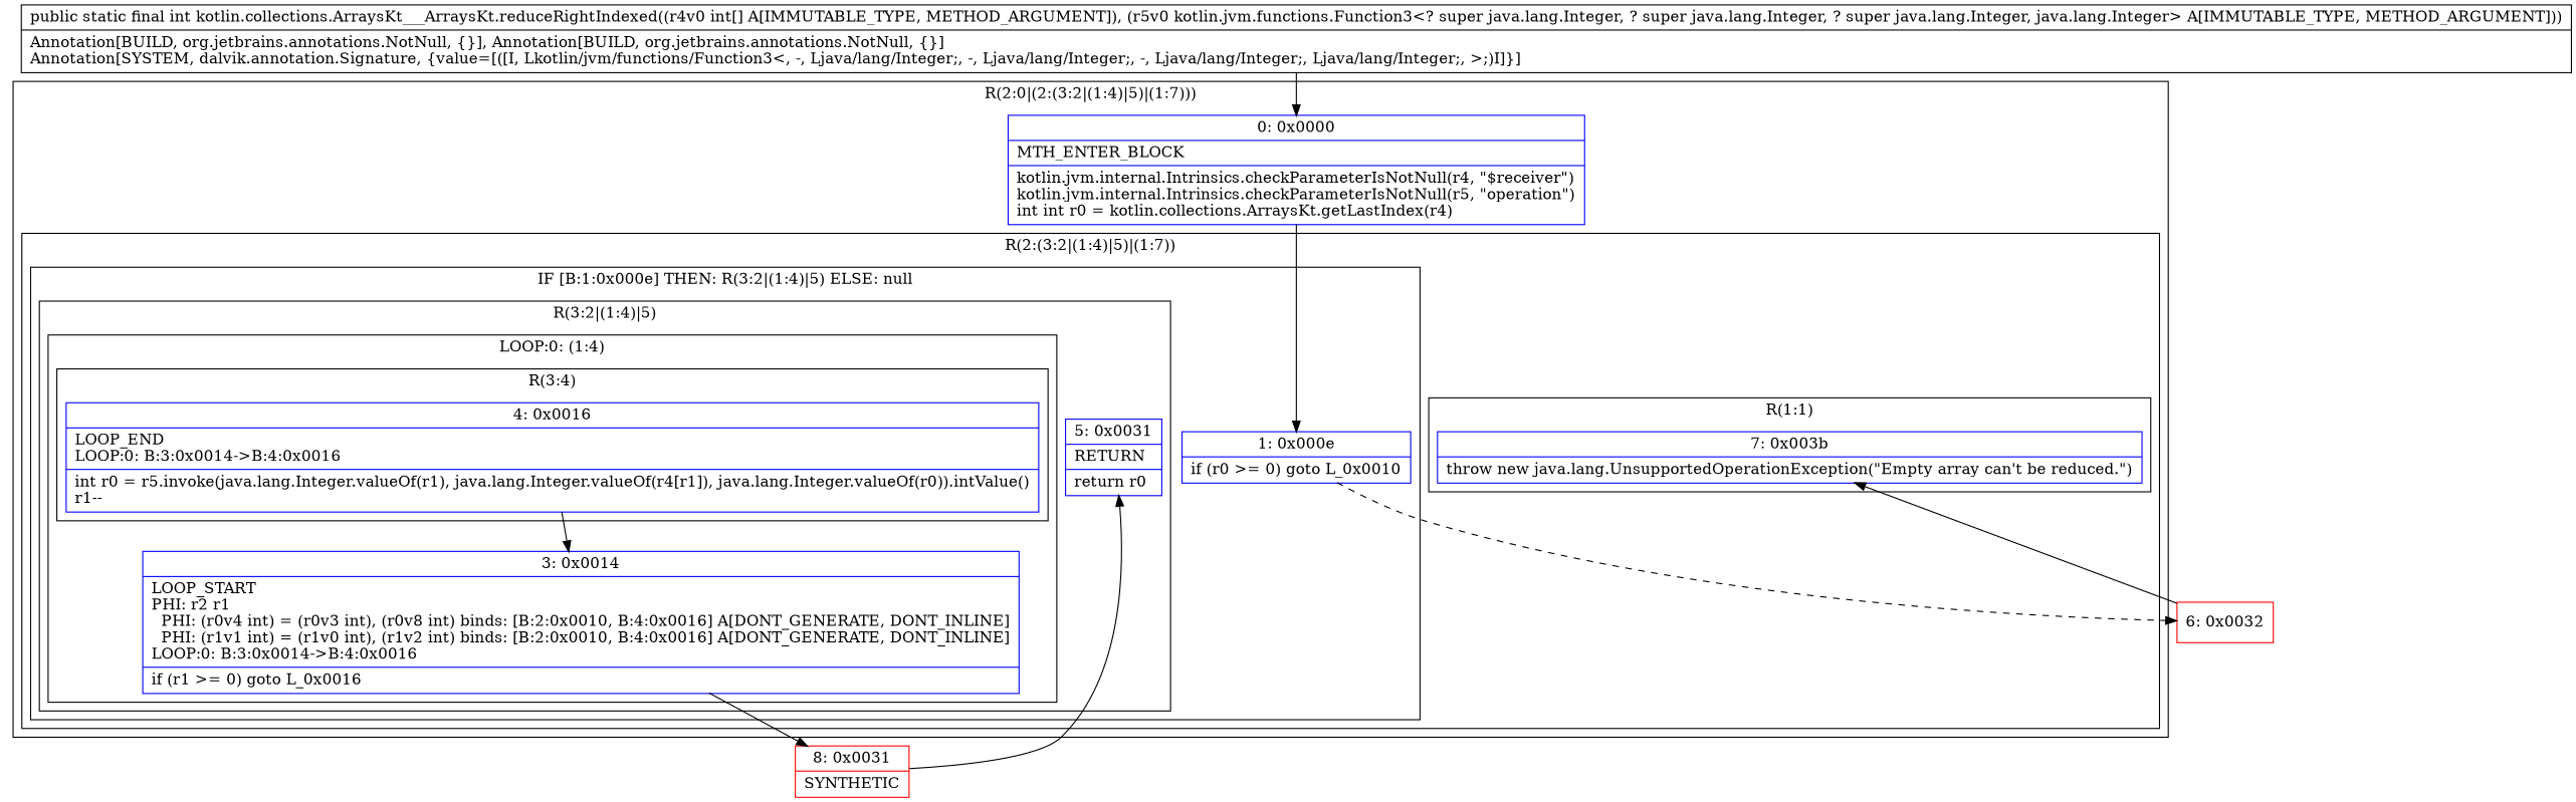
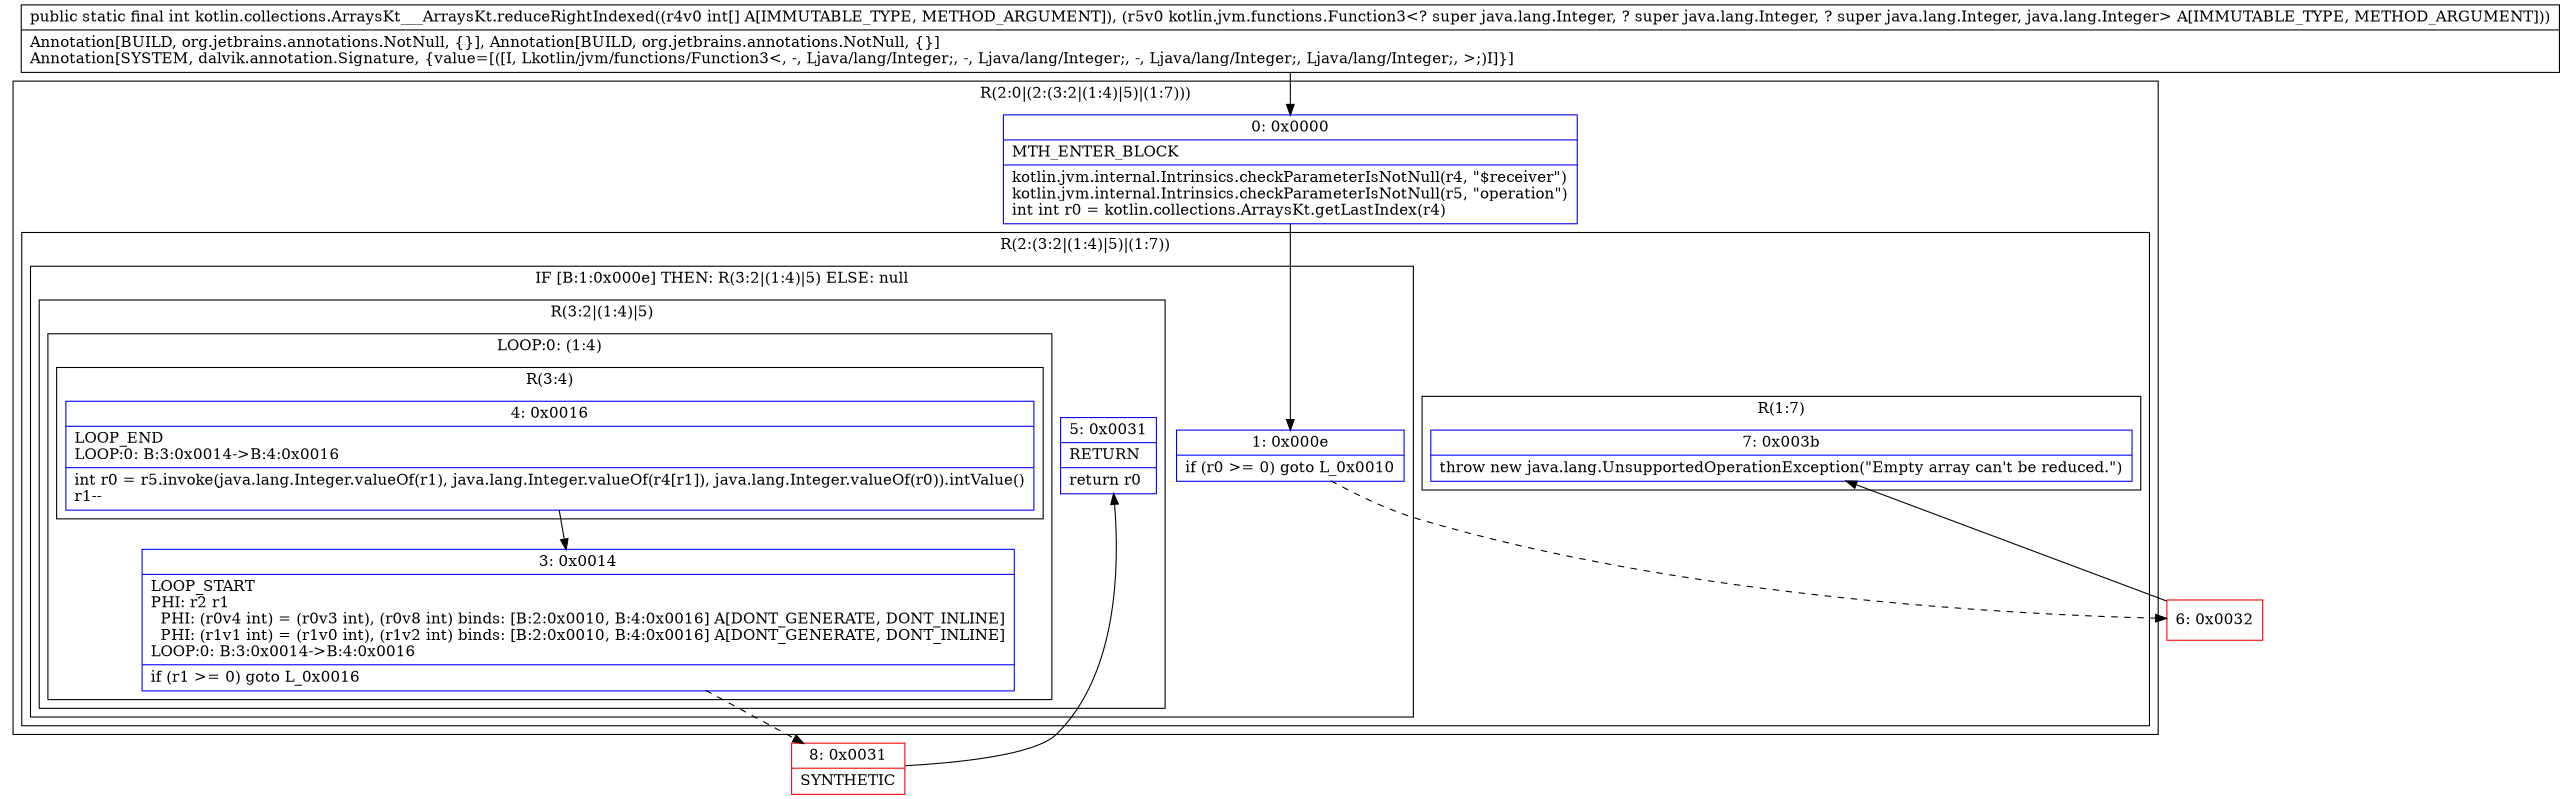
  digraph {
    node [color=blue shape=record]
    n1 [label="{4\:\ 0x0016|LOOP_END\lLOOP:0: B:3:0x0014\-\>B:4:0x0016\l|int r0 = r5.invoke(java.lang.Integer.valueOf(r1), java.lang.Integer.valueOf(r4[r1]), java.lang.Integer.valueOf(r0)).intValue()\lr1\-\-\l}"]
    n2 [label="{3\:\ 0x0014|LOOP_START\lPHI: r2 r1 \l  PHI: (r0v4 int) = (r0v3 int), (r0v8 int) binds: [B:2:0x0010, B:4:0x0016] A[DONT_GENERATE, DONT_INLINE]\l  PHI: (r1v1 int) = (r1v0 int), (r1v2 int) binds: [B:2:0x0010, B:4:0x0016] A[DONT_GENERATE, DONT_INLINE]\lLOOP:0: B:3:0x0014\-\>B:4:0x0016\l|if (r1 \>= 0) goto L_0x0016\l}"]
    n3 [label="{5\:\ 0x0031|RETURN\l|return r0\l}"]
    n4 [label="{1\:\ 0x000e|if (r0 \>= 0) goto L_0x0010\l}"]
    n5 [label="{7\:\ 0x003b|throw new java.lang.UnsupportedOperationException(\"Empty array can't be reduced.\")\l}"]
    n6 [label="{0\:\ 0x0000|MTH_ENTER_BLOCK\l|kotlin.jvm.internal.Intrinsics.checkParameterIsNotNull(r4, \"$receiver\")\lkotlin.jvm.internal.Intrinsics.checkParameterIsNotNull(r5, \"operation\")\lint int r0 = kotlin.collections.ArraysKt.getLastIndex(r4)\l}"]
    n7 [color=red label="{8\:\ 0x0031|SYNTHETIC\l}"]
    n8 [color=red label="{6\:\ 0x0032}"]
    n9 [label="{public static final int kotlin.collections.ArraysKt___ArraysKt.reduceRightIndexed((r4v0 int[] A[IMMUTABLE_TYPE, METHOD_ARGUMENT]), (r5v0 kotlin.jvm.functions.Function3\<? super java.lang.Integer, ? super java.lang.Integer, ? super java.lang.Integer, java.lang.Integer\> A[IMMUTABLE_TYPE, METHOD_ARGUMENT]))  | Annotation[BUILD, org.jetbrains.annotations.NotNull, \{\}], Annotation[BUILD, org.jetbrains.annotations.NotNull, \{\}]\lAnnotation[SYSTEM, dalvik.annotation.Signature, \{value=[([I, Lkotlin\/jvm\/functions\/Function3\<, \-, Ljava\/lang\/Integer;, \-, Ljava\/lang\/Integer;, \-, Ljava\/lang\/Integer;, Ljava\/lang\/Integer;, \>;)I]\}]\l}" color=""]
    subgraph cluster_1 {
      label="R(2:0|(2:(3:2|(1:4)|5)|(1:7)))"
      n6
      subgraph cluster_2 {
        label="R(2:(3:2|(1:4)|5)|(1:7))"
        subgraph cluster_3 {
          label="IF [B:1:0x000e] THEN: R(3:2|(1:4)|5) ELSE: null"
          n4
          subgraph cluster_4 {
            label="R(3:2|(1:4)|5)"
            n3
            subgraph cluster_5 {
              label="LOOP:0: (1:4)"
              n2
              subgraph cluster_6 {
                label="R(3:4)"
                n1
              }
            }
          }
        }
        subgraph cluster_7 {
-         label="R(1:1)"
+         label="R(1:7)"
          n5
        }
      }
    }
    n1 -> n2
-   n2 -> n7 [style=solid]
+   n2 -> n7 [style=dashed]
    n4 -> n8 [style=dashed]
    n6 -> n4
    n7 -> n3
    n8 -> n5
    n9 -> n6
  }
